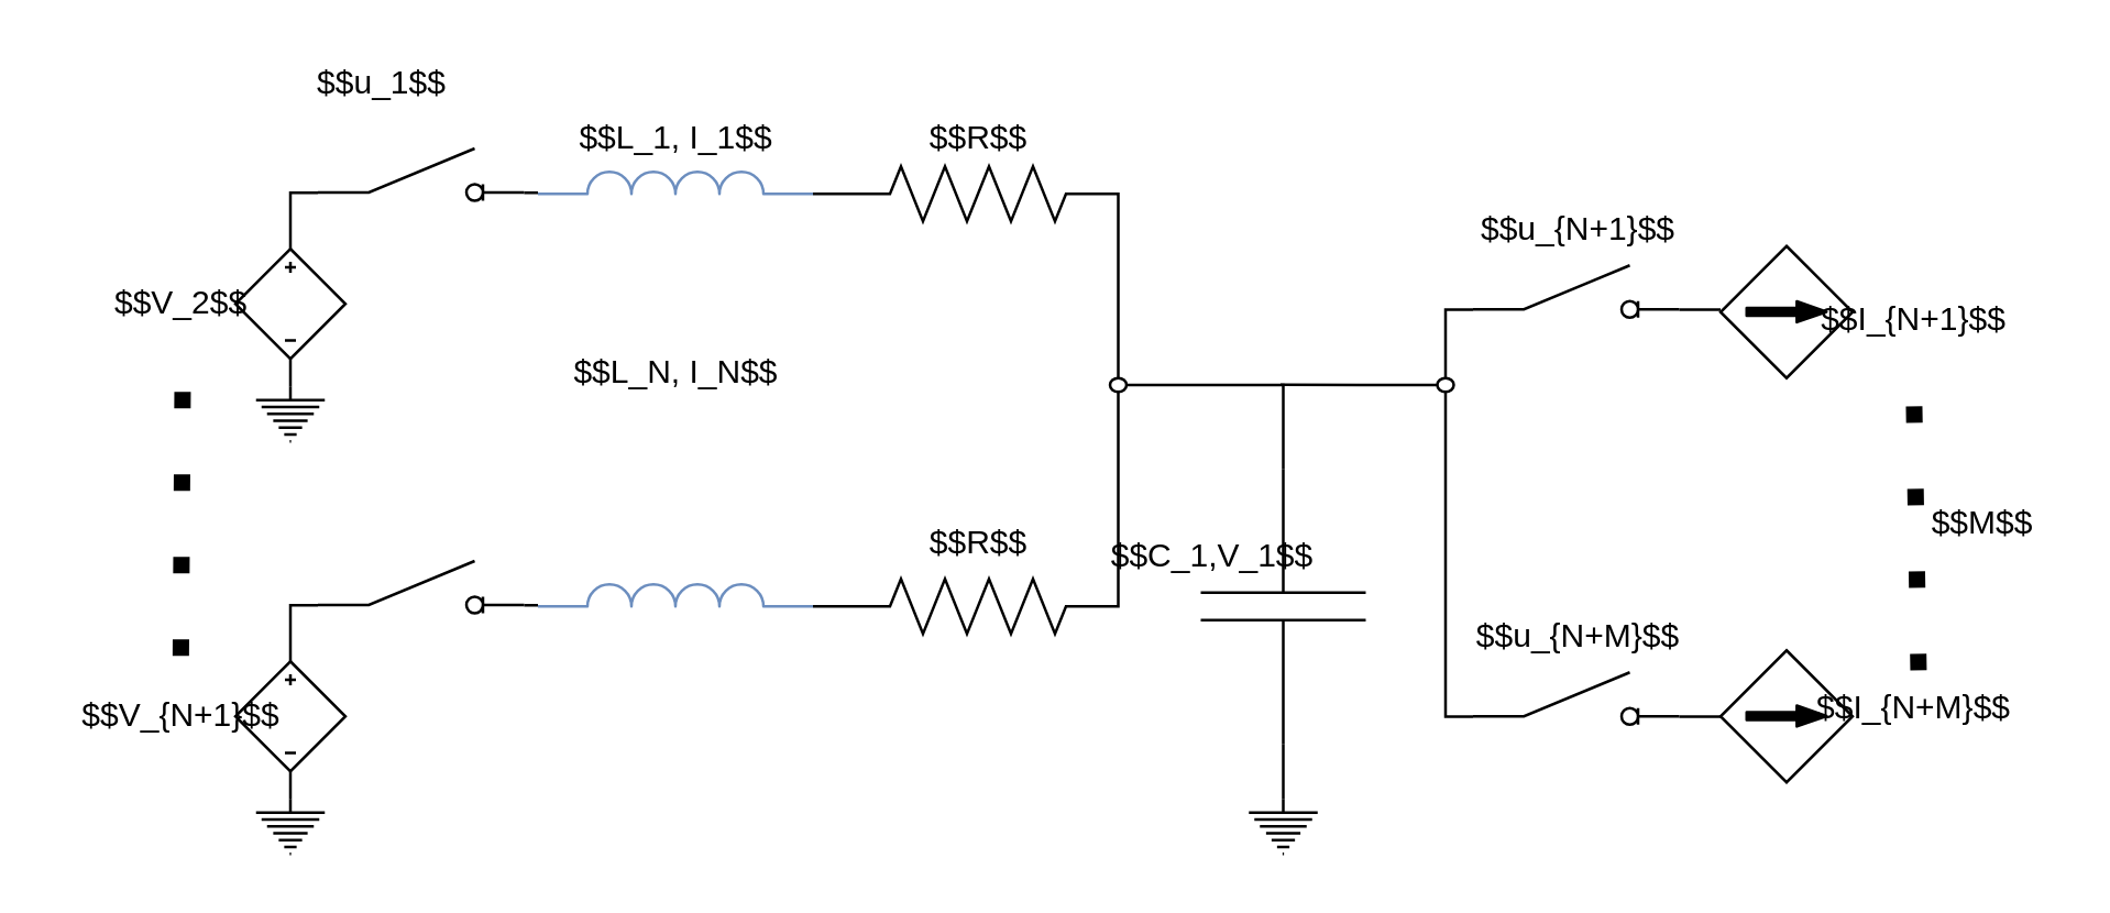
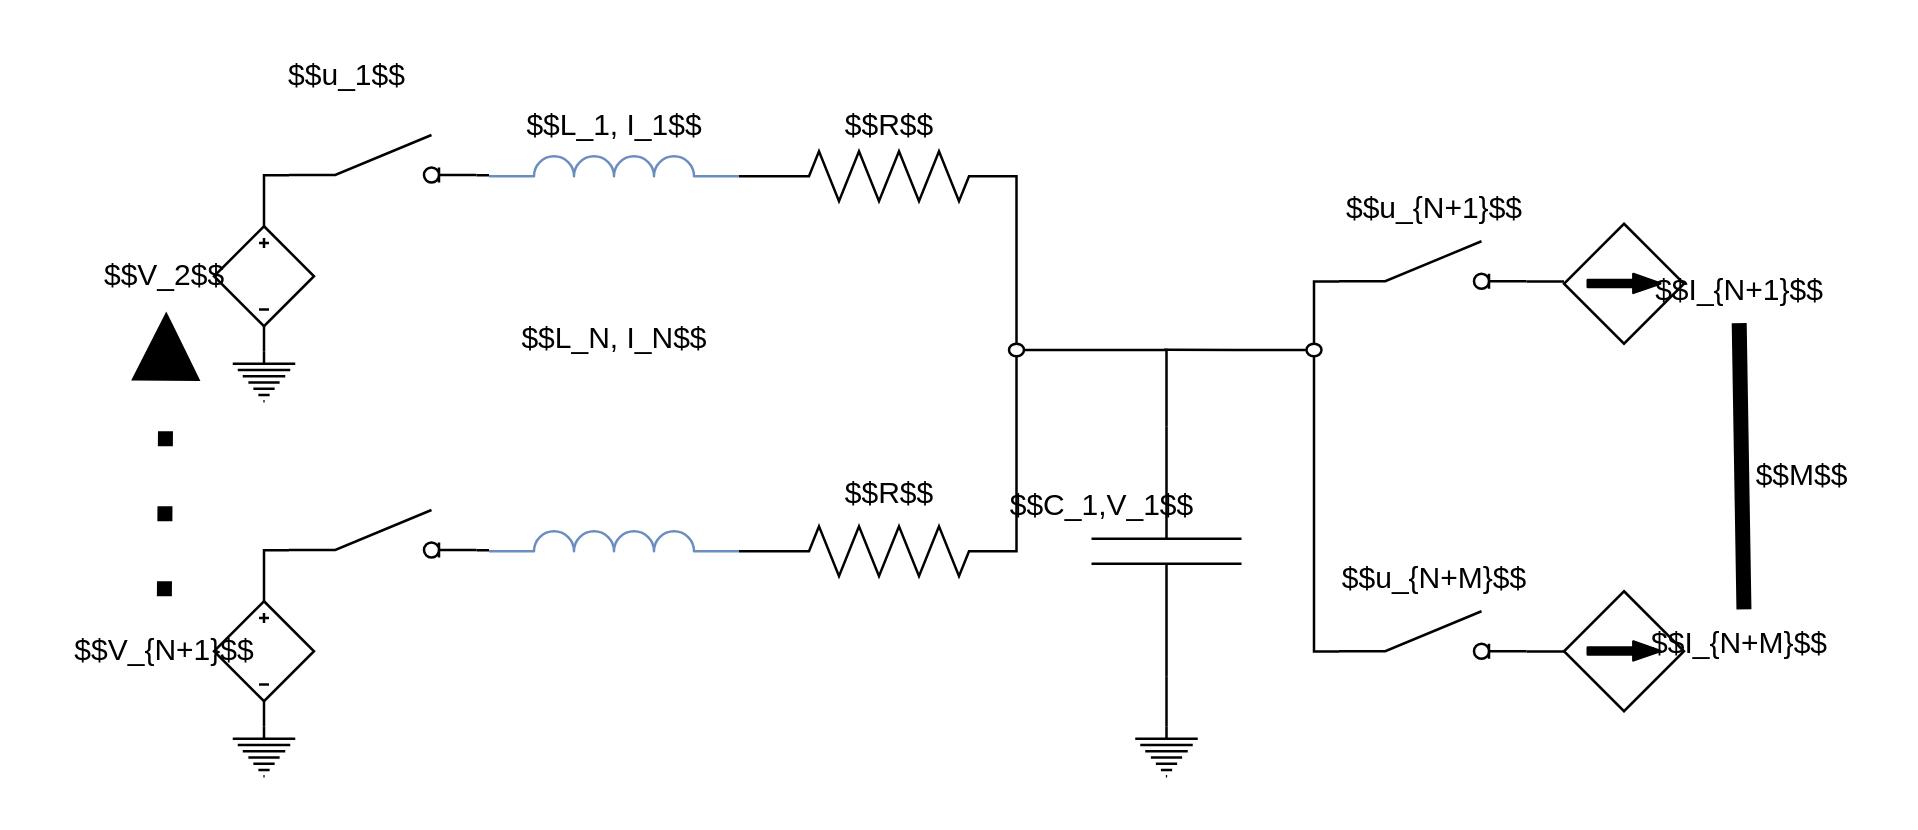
  <mxCell id="0" />
  <mxCell id="1" parent="0" />
  <mxCell id="2" value="" style="pointerEvents=1;verticalLabelPosition=bottom;shadow=0;dashed=0;align=center;html=1;verticalAlign=top;shape=mxgraph.electrical.resistors.resistor_2;" parent="1" vertex="1"><mxGeometry x="305" y="210" width="100" height="20" as="geometry" /></mxCell>
  <mxCell id="3" style="edgeStyle=orthogonalEdgeStyle;rounded=0;orthogonalLoop=1;jettySize=auto;html=1;exitX=0;exitY=0.5;exitDx=0;exitDy=0;exitPerimeter=0;entryX=0.5;entryY=0;entryDx=0;entryDy=0;entryPerimeter=0;endArrow=none;endFill=0;" parent="1" source="5" target="6" edge="1"><mxGeometry relative="1" as="geometry" /></mxCell>
  <mxCell id="4" style="edgeStyle=orthogonalEdgeStyle;rounded=0;orthogonalLoop=1;jettySize=auto;html=1;exitX=1;exitY=0.5;exitDx=0;exitDy=0;exitPerimeter=0;endArrow=none;endFill=0;entryX=1;entryY=0.5;entryDx=0;entryDy=0;" parent="1" source="5" target="33" edge="1"><mxGeometry relative="1" as="geometry"><mxPoint x="485" y="140" as="targetPoint" /></mxGeometry></mxCell>
  <mxCell id="5" value="" style="pointerEvents=1;verticalLabelPosition=bottom;shadow=0;dashed=0;align=center;html=1;verticalAlign=top;shape=mxgraph.electrical.capacitors.capacitor_1;rotation=-90;" parent="1" vertex="1"><mxGeometry x="416" y="190" width="100" height="60" as="geometry" /></mxCell>
  <mxCell id="6" value="" style="pointerEvents=1;verticalLabelPosition=bottom;shadow=0;dashed=0;align=center;html=1;verticalAlign=top;shape=mxgraph.electrical.signal_sources.protective_earth;" parent="1" vertex="1"><mxGeometry x="453.5" y="290" width="25" height="20" as="geometry" /></mxCell>
  <mxCell id="7" style="edgeStyle=orthogonalEdgeStyle;rounded=0;orthogonalLoop=1;jettySize=auto;html=1;exitX=1;exitY=0.5;exitDx=0;exitDy=0;exitPerimeter=0;entryX=0.5;entryY=1;entryDx=0;entryDy=0;endArrow=none;endFill=0;" parent="1" source="2" target="33" edge="1"><mxGeometry relative="1" as="geometry"><Array as="points"><mxPoint x="406" y="220" /><mxPoint x="406" y="176" /><mxPoint x="406" y="176" /></Array></mxGeometry></mxCell>
  <mxCell id="8" style="edgeStyle=orthogonalEdgeStyle;rounded=0;orthogonalLoop=1;jettySize=auto;html=1;exitX=1;exitY=1;exitDx=0;exitDy=0;endArrow=none;endFill=0;" parent="1" source="33" edge="1"><mxGeometry relative="1" as="geometry"><mxPoint x="407.4" y="141.4" as="targetPoint" /></mxGeometry></mxCell>
  <mxCell id="9" value="$$C_1,V_1$$" style="text;html=1;align=center;verticalAlign=middle;resizable=0;points=[];autosize=1;" parent="1" vertex="1"><mxGeometry x="395" y="192" width="90" height="20" as="geometry" /></mxCell>
  <mxCell id="10" style="edgeStyle=orthogonalEdgeStyle;rounded=0;orthogonalLoop=1;jettySize=auto;html=1;exitX=0;exitY=0.5;exitDx=0;exitDy=0;endArrow=none;endFill=0;" parent="1" source="11" edge="1"><mxGeometry relative="1" as="geometry"><mxPoint x="465" y="139.429" as="targetPoint" /></mxGeometry></mxCell>
  <mxCell id="11" value="" style="ellipse;whiteSpace=wrap;html=1;aspect=fixed;" parent="1" vertex="1"><mxGeometry x="522" y="137" width="6" height="5" as="geometry" /></mxCell>
  <mxCell id="12" style="edgeStyle=orthogonalEdgeStyle;rounded=0;orthogonalLoop=1;jettySize=auto;html=1;exitX=1;exitY=1;exitDx=0;exitDy=0;endArrow=none;endFill=0;" parent="1" source="11" edge="1"><mxGeometry relative="1" as="geometry"><mxPoint x="526.4" y="141.4" as="targetPoint" /></mxGeometry></mxCell>
  <mxCell id="13" value="" style="group" parent="1" vertex="1" connectable="0"><mxGeometry x="625" y="89" width="48" height="48" as="geometry" /></mxCell>
  <mxCell id="14" value="" style="rhombus;whiteSpace=wrap;html=1;" parent="13" vertex="1"><mxGeometry width="48" height="48" as="geometry" /></mxCell>
  <mxCell id="15" value="" style="shape=flexArrow;endArrow=classic;html=1;strokeWidth=1;width=2.759;endSize=3.256;endWidth=3.777;fillColor=#000000;" parent="13" edge="1"><mxGeometry width="50" height="50" relative="1" as="geometry"><mxPoint x="9" y="23.88" as="sourcePoint" /><mxPoint x="39" y="23.88" as="targetPoint" /></mxGeometry></mxCell>
  <mxCell id="16" value="" style="group" parent="1" vertex="1" connectable="0"><mxGeometry x="625" y="236" width="48" height="48" as="geometry" /></mxCell>
  <mxCell id="17" value="" style="rhombus;whiteSpace=wrap;html=1;" parent="16" vertex="1"><mxGeometry width="48" height="48" as="geometry" /></mxCell>
  <mxCell id="18" value="" style="shape=flexArrow;endArrow=classic;html=1;strokeWidth=1;width=2.759;endSize=3.256;endWidth=3.777;fillColor=#000000;" parent="16" edge="1"><mxGeometry width="50" height="50" relative="1" as="geometry"><mxPoint x="9" y="23.88" as="sourcePoint" /><mxPoint x="39" y="23.88" as="targetPoint" /></mxGeometry></mxCell>
  <mxCell id="19" value="$$I_{N+1}$$" style="text;html=1;align=center;verticalAlign=middle;resizable=0;points=[];autosize=1;" parent="1" vertex="1"><mxGeometry x="655" y="106" width="80" height="20" as="geometry" /></mxCell>
  <mxCell id="20" value="$$I_{N+M}$$" style="text;html=1;align=center;verticalAlign=middle;resizable=0;points=[];autosize=1;" parent="1" vertex="1"><mxGeometry x="650" y="247" width="90" height="20" as="geometry" /></mxCell>
- <mxCell id="21" value="" style="endArrow=none;dashed=1;html=1;strokeWidth=6;entryX=0.501;entryY=1.136;entryDx=0;entryDy=0;entryPerimeter=0;dashPattern=1 4;endSize=6;targetPerimeterSpacing=12;sourcePerimeterSpacing=17;exitX=0.522;exitY=-0.188;exitDx=0;exitDy=0;exitPerimeter=0;" parent="1" source="20" target="19" edge="1"><mxGeometry width="50" height="50" relative="1" as="geometry"><mxPoint x="695" y="220" as="sourcePoint" /><mxPoint x="311.2" y="134.06" as="targetPoint" /></mxGeometry></mxCell>
+ <mxCell id="21" value="" style="endArrow=none;dashed=0;html=1;strokeWidth=6;entryX=0.501;entryY=1.136;entryDx=0;entryDy=0;entryPerimeter=0;dashPattern=1 4;endSize=6;targetPerimeterSpacing=12;sourcePerimeterSpacing=17;exitX=0.522;exitY=-0.188;exitDx=0;exitDy=0;exitPerimeter=0;" parent="1" source="20" target="19" edge="1"><mxGeometry width="50" height="50" relative="1" as="geometry"><mxPoint x="695" y="220" as="sourcePoint" /><mxPoint x="311.2" y="134.06" as="targetPoint" /></mxGeometry></mxCell>
  <mxCell id="22" value="" style="pointerEvents=1;verticalLabelPosition=bottom;shadow=0;dashed=0;align=center;html=1;verticalAlign=top;shape=mxgraph.electrical.signal_sources.dependent_source_3;" parent="1" vertex="1"><mxGeometry x="85" y="90" width="40" height="40" as="geometry" /></mxCell>
  <mxCell id="23" value="" style="pointerEvents=1;verticalLabelPosition=bottom;shadow=0;dashed=0;align=center;html=1;verticalAlign=top;shape=mxgraph.electrical.signal_sources.protective_earth;" parent="1" vertex="1"><mxGeometry x="92.5" y="140" width="25" height="20" as="geometry" /></mxCell>
  <mxCell id="24" style="edgeStyle=orthogonalEdgeStyle;rounded=0;orthogonalLoop=1;jettySize=auto;html=1;exitX=0.5;exitY=1;exitDx=0;exitDy=0;exitPerimeter=0;entryX=0.5;entryY=0;entryDx=0;entryDy=0;entryPerimeter=0;endArrow=none;endFill=0;" parent="1" source="22" target="23" edge="1"><mxGeometry relative="1" as="geometry" /></mxCell>
  <mxCell id="25" value="$$V_2$$" style="text;html=1;align=center;verticalAlign=middle;resizable=0;points=[];autosize=1;" parent="1" vertex="1"><mxGeometry x="35" y="100" width="60" height="20" as="geometry" /></mxCell>
  <mxCell id="26" value="" style="pointerEvents=1;verticalLabelPosition=bottom;shadow=0;dashed=0;align=center;html=1;verticalAlign=top;shape=mxgraph.electrical.signal_sources.dependent_source_3;" parent="1" vertex="1"><mxGeometry x="85" y="240" width="40" height="40" as="geometry" /></mxCell>
  <mxCell id="27" value="" style="pointerEvents=1;verticalLabelPosition=bottom;shadow=0;dashed=0;align=center;html=1;verticalAlign=top;shape=mxgraph.electrical.signal_sources.protective_earth;" parent="1" vertex="1"><mxGeometry x="92.5" y="290" width="25" height="20" as="geometry" /></mxCell>
  <mxCell id="28" style="edgeStyle=orthogonalEdgeStyle;rounded=0;orthogonalLoop=1;jettySize=auto;html=1;exitX=0.5;exitY=1;exitDx=0;exitDy=0;exitPerimeter=0;entryX=0.5;entryY=0;entryDx=0;entryDy=0;entryPerimeter=0;endArrow=none;endFill=0;" parent="1" source="26" target="27" edge="1"><mxGeometry relative="1" as="geometry" /></mxCell>
  <mxCell id="29" value="$$V_{N+1}$$" style="text;html=1;align=center;verticalAlign=middle;resizable=0;points=[];autosize=1;" parent="1" vertex="1"><mxGeometry x="20" y="250" width="90" height="20" as="geometry" /></mxCell>
- <mxCell id="30" value="" style="endArrow=none;dashed=1;html=1;strokeWidth=6;entryX=0.515;entryY=1.203;entryDx=0;entryDy=0;entryPerimeter=0;dashPattern=1 4;endSize=12;targetPerimeterSpacing=12;sourcePerimeterSpacing=12;" parent="1" source="29" target="25" edge="1"><mxGeometry width="50" height="50" relative="1" as="geometry"><mxPoint x="25" y="210" as="sourcePoint" /><mxPoint x="75" y="160" as="targetPoint" /></mxGeometry></mxCell>
+ <mxCell id="30" value="" style="endArrow=block;dashed=1;html=1;strokeWidth=6;entryX=0.515;entryY=1.203;entryDx=0;entryDy=0;entryPerimeter=0;dashPattern=1 4;endSize=12;targetPerimeterSpacing=12;sourcePerimeterSpacing=12;" parent="1" source="29" target="25" edge="1"><mxGeometry width="50" height="50" relative="1" as="geometry"><mxPoint x="25" y="210" as="sourcePoint" /><mxPoint x="75" y="160" as="targetPoint" /></mxGeometry></mxCell>
  <mxCell id="31" style="edgeStyle=orthogonalEdgeStyle;rounded=0;orthogonalLoop=1;jettySize=auto;html=1;exitX=1;exitY=0.5;exitDx=0;exitDy=0;exitPerimeter=0;entryX=0.5;entryY=0;entryDx=0;entryDy=0;endArrow=none;endFill=0;" parent="1" source="41" target="33" edge="1"><mxGeometry x="60" y="110" as="geometry"><Array as="points"><mxPoint x="406" y="70" /><mxPoint x="406" y="109" /><mxPoint x="406" y="109" /></Array></mxGeometry></mxCell>
  <mxCell id="32" value="$$R$$" style="text;html=1;align=center;verticalAlign=middle;resizable=0;points=[];autosize=1;" parent="1" vertex="1"><mxGeometry x="330" y="40" width="50" height="20" as="geometry" /></mxCell>
  <mxCell id="33" value="" style="ellipse;whiteSpace=wrap;html=1;aspect=fixed;" parent="1" vertex="1"><mxGeometry x="403" y="137" width="6" height="5" as="geometry" /></mxCell>
  <mxCell id="34" style="edgeStyle=orthogonalEdgeStyle;rounded=0;orthogonalLoop=1;jettySize=auto;html=1;exitX=1;exitY=1;exitDx=0;exitDy=0;exitPerimeter=0;endArrow=none;endFill=0;entryX=0;entryY=0.5;entryDx=0;entryDy=0;entryPerimeter=0;" edge="1" parent="1" source="36"><mxGeometry relative="1" as="geometry"><mxPoint x="295" y="70" as="targetPoint" /></mxGeometry></mxCell>
  <mxCell id="35" style="edgeStyle=orthogonalEdgeStyle;rounded=0;orthogonalLoop=1;jettySize=auto;html=1;exitX=1;exitY=1;exitDx=0;exitDy=0;exitPerimeter=0;entryX=0;entryY=0.5;entryDx=0;entryDy=0;entryPerimeter=0;endArrow=none;endFill=0;" edge="1" parent="1" source="36" target="41"><mxGeometry relative="1" as="geometry" /></mxCell>
  <mxCell id="36" value="" style="pointerEvents=1;verticalLabelPosition=bottom;shadow=0;dashed=0;align=center;html=1;verticalAlign=top;shape=mxgraph.electrical.inductors.inductor_3;fillColor=#dae8fc;strokeColor=#6c8ebf;" vertex="1" parent="1"><mxGeometry x="195" y="62" width="100" height="8" as="geometry" /></mxCell>
  <mxCell id="37" value="$$L_1, I_1$$" style="text;html=1;align=center;verticalAlign=middle;resizable=0;points=[];autosize=1;" vertex="1" parent="1"><mxGeometry x="200" y="40" width="90" height="20" as="geometry" /></mxCell>
  <mxCell id="38" style="edgeStyle=orthogonalEdgeStyle;rounded=0;orthogonalLoop=1;jettySize=auto;html=1;exitX=1;exitY=1;exitDx=0;exitDy=0;exitPerimeter=0;entryX=0;entryY=0.5;entryDx=0;entryDy=0;entryPerimeter=0;endArrow=none;endFill=0;" edge="1" parent="1" source="39" target="2"><mxGeometry relative="1" as="geometry" /></mxCell>
  <mxCell id="39" value="" style="pointerEvents=1;verticalLabelPosition=bottom;shadow=0;dashed=0;align=center;html=1;verticalAlign=top;shape=mxgraph.electrical.inductors.inductor_3;fillColor=#dae8fc;strokeColor=#6c8ebf;" vertex="1" parent="1"><mxGeometry x="195" y="212" width="100" height="8" as="geometry" /></mxCell>
  <mxCell id="40" value="$$L_N, I_N$$" style="text;html=1;align=center;verticalAlign=middle;resizable=0;points=[];autosize=1;" vertex="1" parent="1"><mxGeometry x="200" y="125" width="90" height="20" as="geometry" /></mxCell>
  <mxCell id="41" value="" style="pointerEvents=1;verticalLabelPosition=bottom;shadow=0;dashed=0;align=center;html=1;verticalAlign=top;shape=mxgraph.electrical.resistors.resistor_2;" parent="1" vertex="1"><mxGeometry x="305" y="60" width="100" height="20" as="geometry" /></mxCell>
  <mxCell id="42" value="$$R$$" style="text;html=1;align=center;verticalAlign=middle;resizable=0;points=[];autosize=1;" vertex="1" parent="1"><mxGeometry x="330" y="187" width="50" height="20" as="geometry" /></mxCell>
  <mxCell id="43" style="edgeStyle=orthogonalEdgeStyle;rounded=0;orthogonalLoop=1;jettySize=auto;html=1;exitX=1;exitY=0.845;exitDx=0;exitDy=0;exitPerimeter=0;entryX=0;entryY=1;entryDx=0;entryDy=0;entryPerimeter=0;endArrow=none;endFill=0;" edge="1" parent="1" source="45" target="36"><mxGeometry relative="1" as="geometry" /></mxCell>
  <mxCell id="44" style="edgeStyle=orthogonalEdgeStyle;rounded=0;orthogonalLoop=1;jettySize=auto;html=1;exitX=0;exitY=0.845;exitDx=0;exitDy=0;exitPerimeter=0;entryX=0.5;entryY=0;entryDx=0;entryDy=0;entryPerimeter=0;endArrow=none;endFill=0;" edge="1" parent="1" source="45" target="22"><mxGeometry relative="1" as="geometry" /></mxCell>
  <mxCell id="45" value="" style="pointerEvents=1;verticalLabelPosition=bottom;shadow=0;dashed=0;align=center;html=1;verticalAlign=top;shape=mxgraph.electrical.electro-mechanical.switch_disconnector;" vertex="1" parent="1"><mxGeometry x="115" y="53.5" width="75" height="19" as="geometry" /></mxCell>
  <mxCell id="46" value="$$u_1$$" style="text;html=1;align=center;verticalAlign=middle;resizable=0;points=[];autosize=1;" vertex="1" parent="1"><mxGeometry x="107.5" y="20" width="60" height="20" as="geometry" /></mxCell>
  <mxCell id="47" style="edgeStyle=orthogonalEdgeStyle;rounded=0;orthogonalLoop=1;jettySize=auto;html=1;exitX=1;exitY=0.845;exitDx=0;exitDy=0;exitPerimeter=0;entryX=0;entryY=1;entryDx=0;entryDy=0;entryPerimeter=0;endArrow=none;endFill=0;" edge="1" parent="1" source="49" target="39"><mxGeometry relative="1" as="geometry" /></mxCell>
  <mxCell id="48" style="edgeStyle=orthogonalEdgeStyle;rounded=0;orthogonalLoop=1;jettySize=auto;html=1;exitX=0;exitY=0.845;exitDx=0;exitDy=0;exitPerimeter=0;entryX=0.5;entryY=0;entryDx=0;entryDy=0;entryPerimeter=0;endArrow=none;endFill=0;" edge="1" parent="1" source="49" target="26"><mxGeometry relative="1" as="geometry" /></mxCell>
  <mxCell id="49" value="" style="pointerEvents=1;verticalLabelPosition=bottom;shadow=0;dashed=0;align=center;html=1;verticalAlign=top;shape=mxgraph.electrical.electro-mechanical.switch_disconnector;" vertex="1" parent="1"><mxGeometry x="115" y="203.5" width="75" height="19" as="geometry" /></mxCell>
  <mxCell id="50" value="$$M$$" style="text;html=1;align=center;verticalAlign=middle;resizable=0;points=[];autosize=1;" vertex="1" parent="1"><mxGeometry x="695" y="180" width="50" height="20" as="geometry" /></mxCell>
  <mxCell id="51" style="edgeStyle=orthogonalEdgeStyle;rounded=0;orthogonalLoop=1;jettySize=auto;html=1;exitX=0;exitY=0.845;exitDx=0;exitDy=0;exitPerimeter=0;entryX=0.5;entryY=0;entryDx=0;entryDy=0;endArrow=none;endFill=0;" edge="1" parent="1" source="53" target="11"><mxGeometry relative="1" as="geometry" /></mxCell>
  <mxCell id="52" style="edgeStyle=orthogonalEdgeStyle;rounded=0;orthogonalLoop=1;jettySize=auto;html=1;exitX=1;exitY=0.845;exitDx=0;exitDy=0;exitPerimeter=0;entryX=0;entryY=0.5;entryDx=0;entryDy=0;endArrow=none;endFill=0;" edge="1" parent="1" source="53" target="14"><mxGeometry relative="1" as="geometry" /></mxCell>
  <mxCell id="53" value="" style="pointerEvents=1;verticalLabelPosition=bottom;shadow=0;dashed=0;align=center;html=1;verticalAlign=top;shape=mxgraph.electrical.electro-mechanical.switch_disconnector;" vertex="1" parent="1"><mxGeometry x="535" y="96" width="75" height="19" as="geometry" /></mxCell>
  <mxCell id="54" value="$$u_{N+1}$$" style="text;html=1;align=center;verticalAlign=middle;resizable=0;points=[];autosize=1;" vertex="1" parent="1"><mxGeometry x="527.5" y="72.5" width="90" height="20" as="geometry" /></mxCell>
  <mxCell id="55" style="edgeStyle=orthogonalEdgeStyle;rounded=0;orthogonalLoop=1;jettySize=auto;html=1;exitX=0;exitY=0.845;exitDx=0;exitDy=0;exitPerimeter=0;entryX=0.5;entryY=1;entryDx=0;entryDy=0;endArrow=none;endFill=0;" edge="1" parent="1" source="57" target="11"><mxGeometry relative="1" as="geometry"><Array as="points"><mxPoint x="525" y="260" /></Array></mxGeometry></mxCell>
  <mxCell id="56" style="edgeStyle=orthogonalEdgeStyle;rounded=0;orthogonalLoop=1;jettySize=auto;html=1;exitX=1;exitY=0.845;exitDx=0;exitDy=0;exitPerimeter=0;entryX=0;entryY=0.5;entryDx=0;entryDy=0;endArrow=none;endFill=0;" edge="1" parent="1" source="57" target="17"><mxGeometry relative="1" as="geometry" /></mxCell>
  <mxCell id="57" value="" style="pointerEvents=1;verticalLabelPosition=bottom;shadow=0;dashed=0;align=center;html=1;verticalAlign=top;shape=mxgraph.electrical.electro-mechanical.switch_disconnector;" vertex="1" parent="1"><mxGeometry x="535" y="244" width="75" height="19" as="geometry" /></mxCell>
  <mxCell id="58" value="$$u_{N+M}$$" style="text;html=1;align=center;verticalAlign=middle;resizable=0;points=[];autosize=1;" vertex="1" parent="1"><mxGeometry x="527.5" y="220.5" width="90" height="20" as="geometry" /></mxCell>
